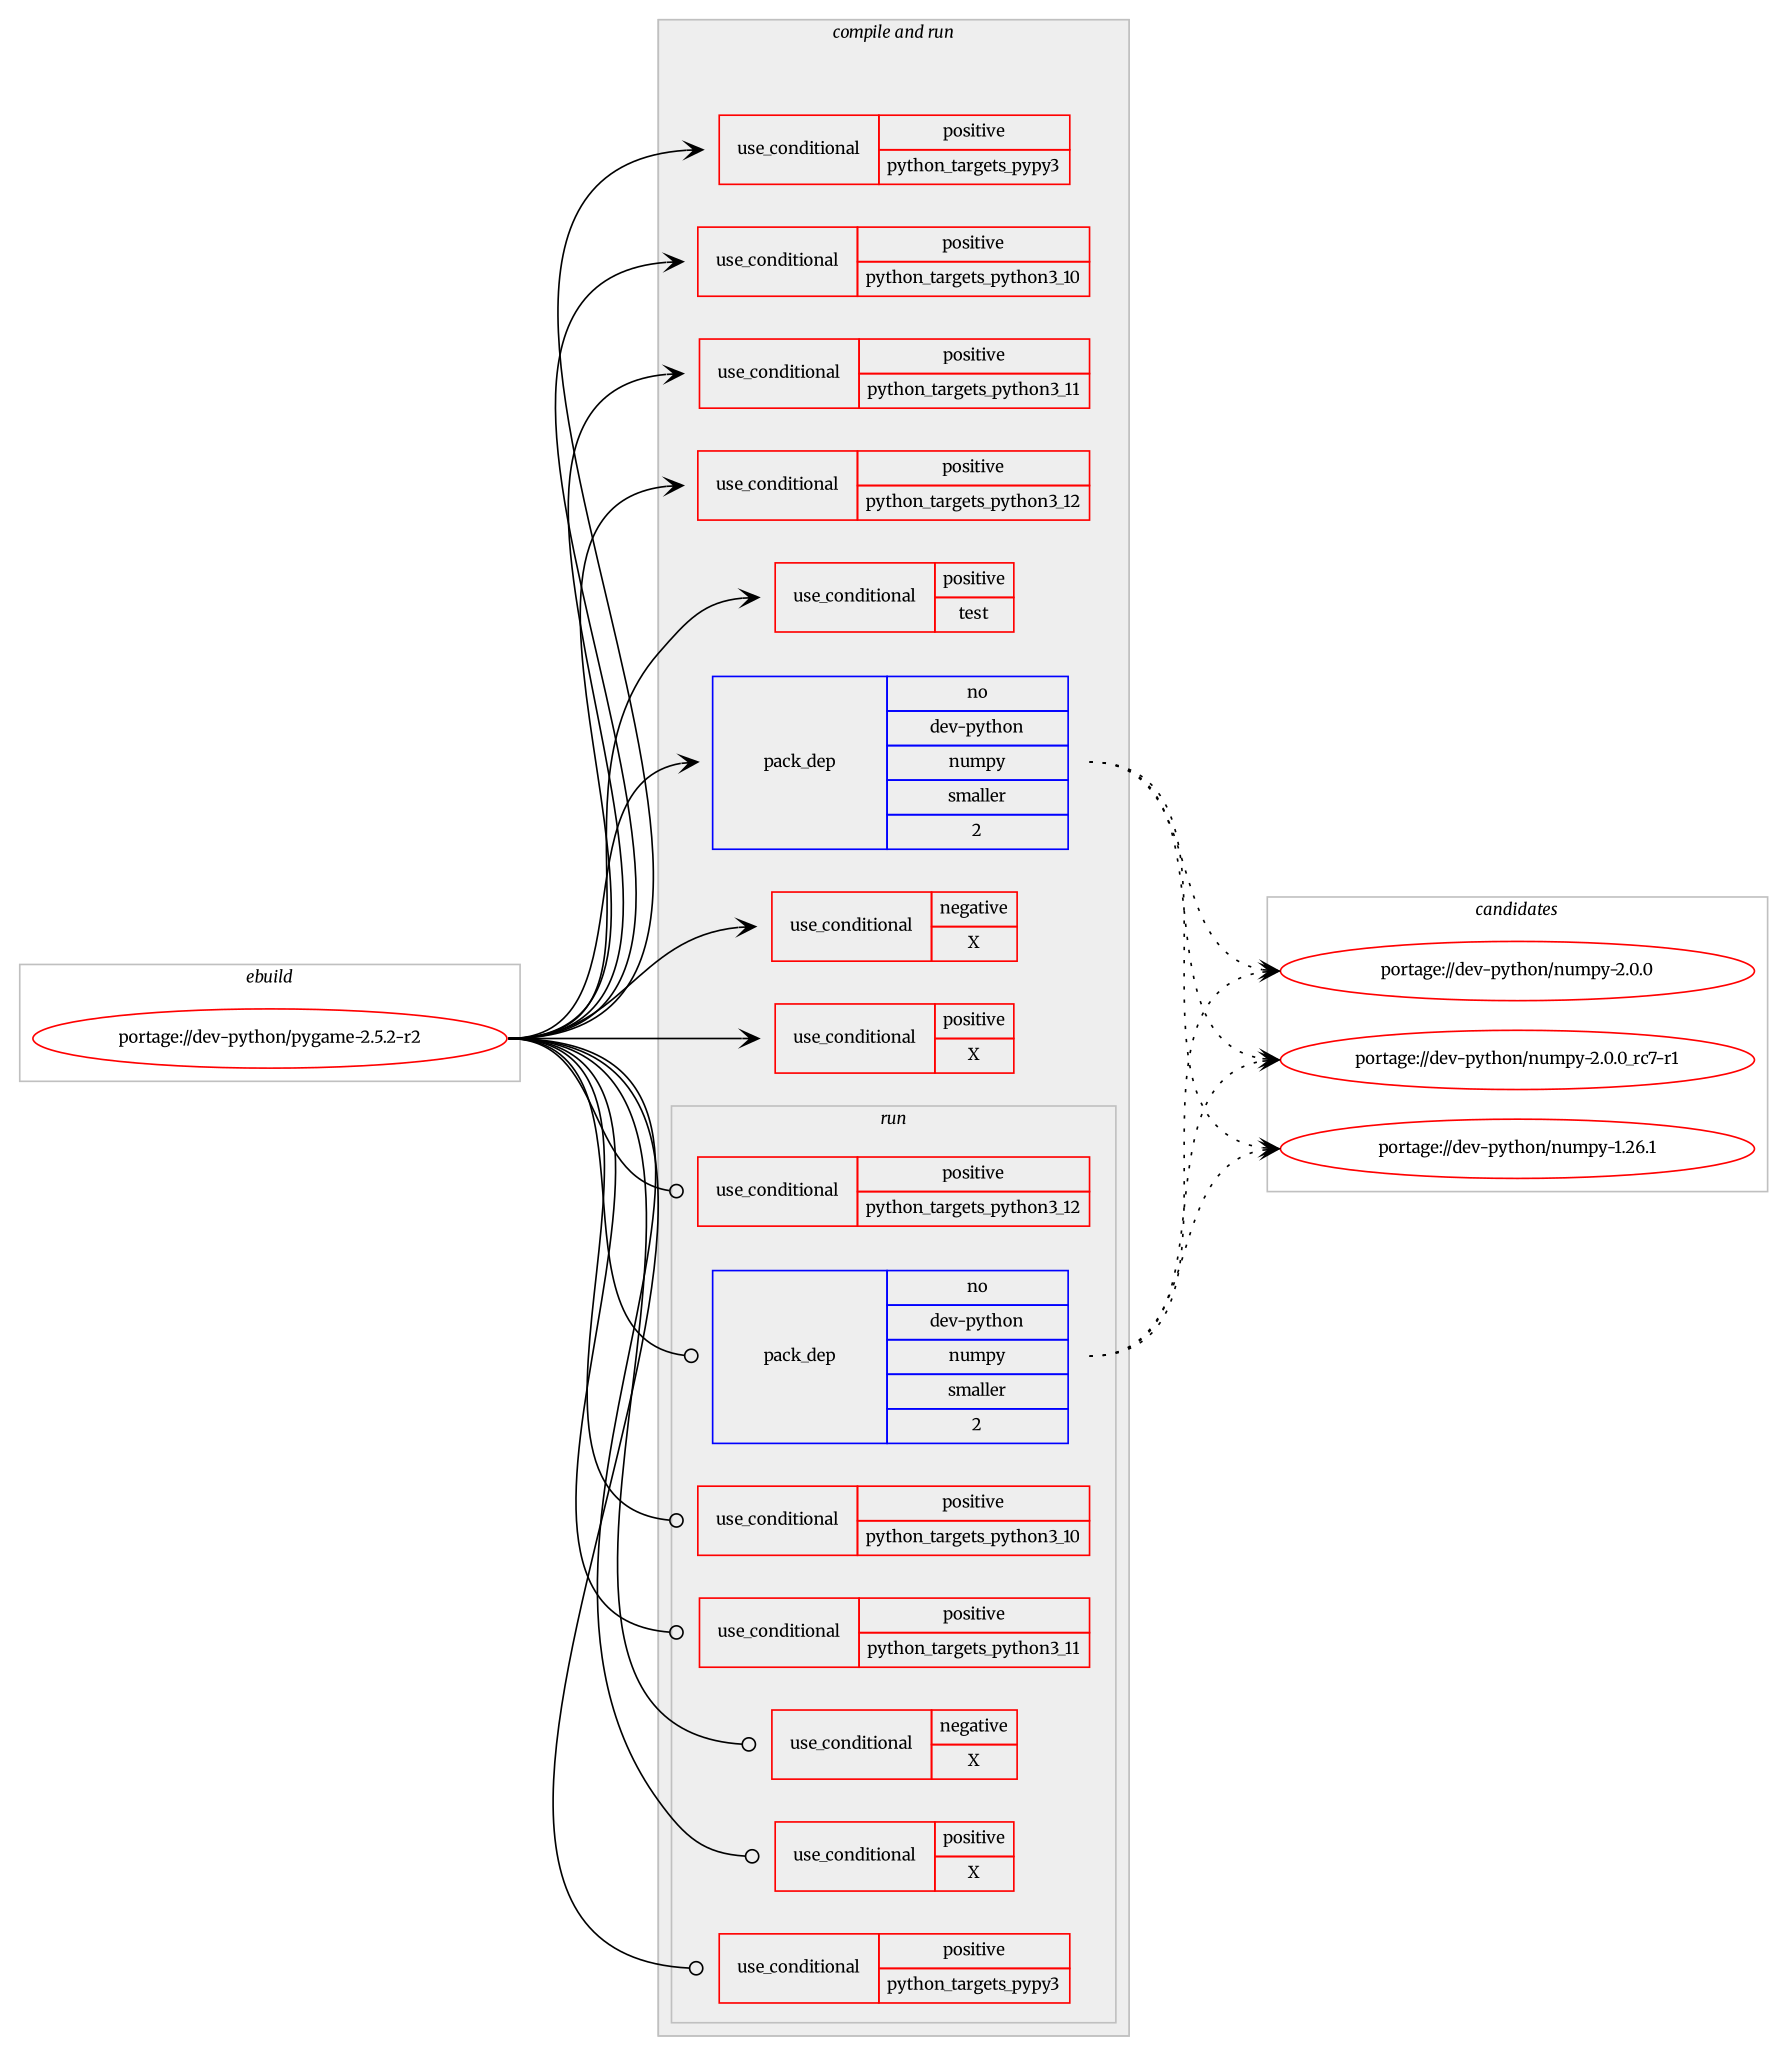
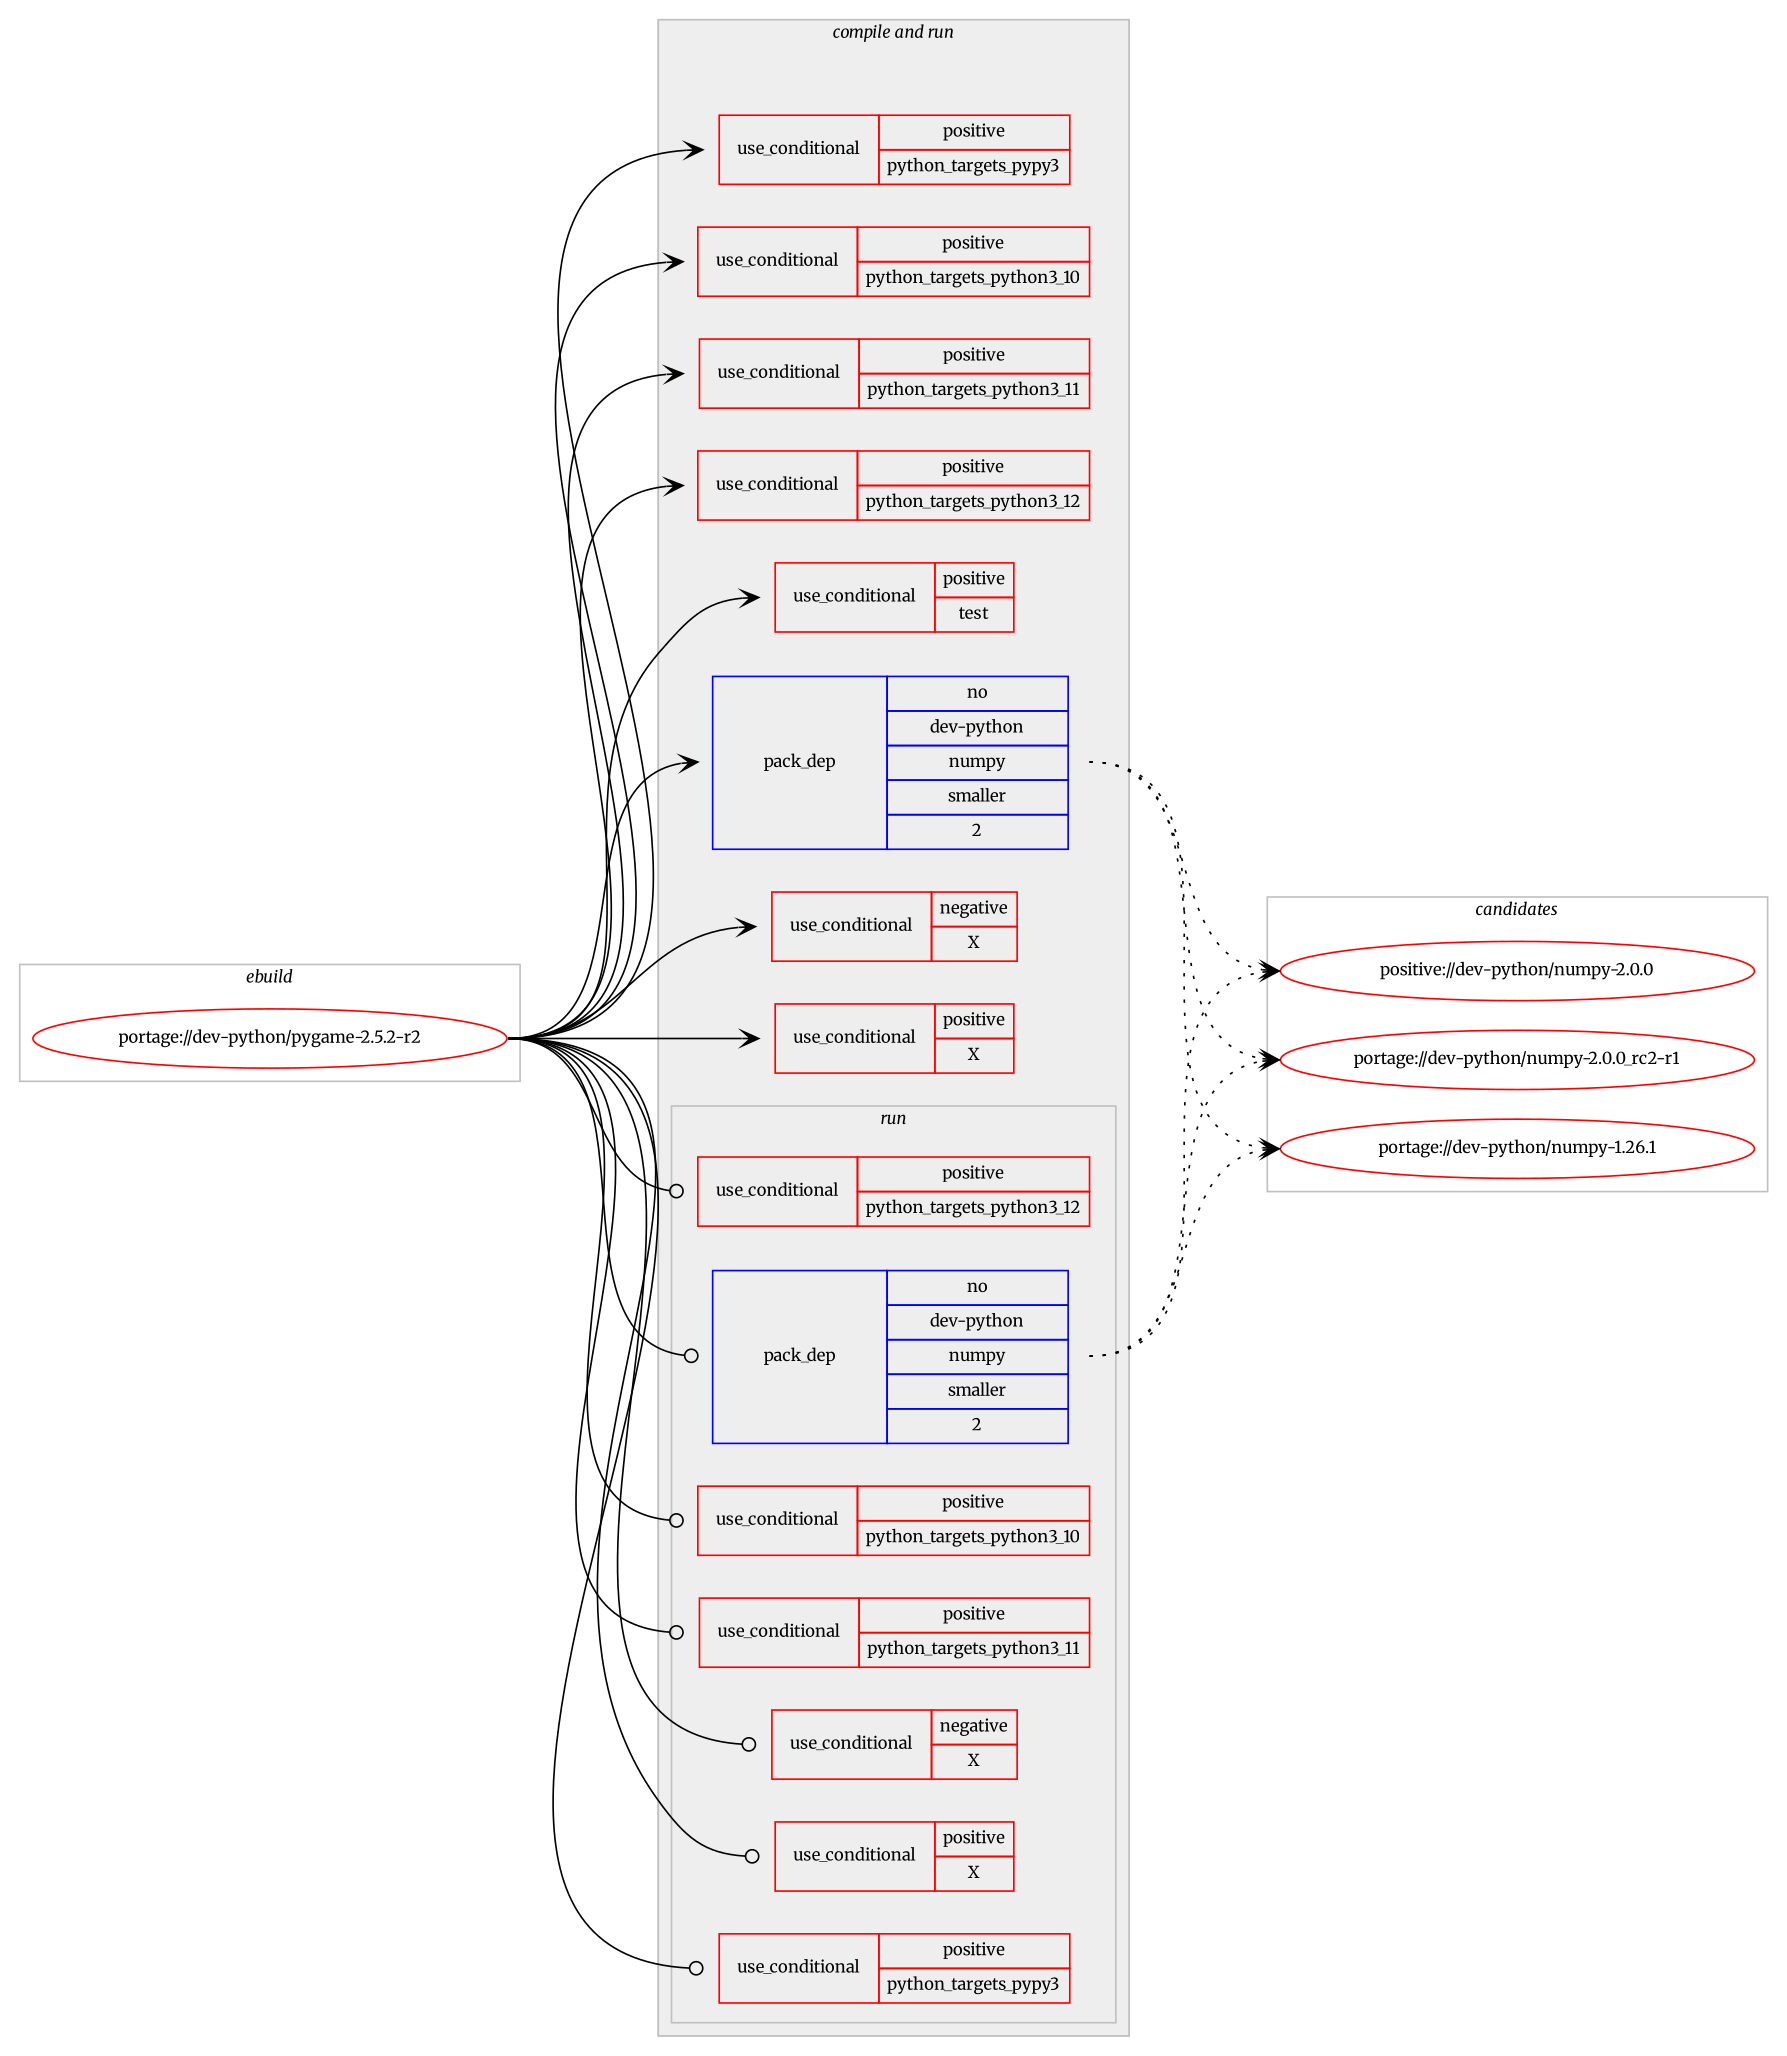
  digraph {
    compound=true
    concentrate=true
    fontname=Merriweather
    fontsize=10
    newrank=true
    rankdir=LR
    ranksep=1.5
    node [color=red fontname=Merriweather fontsize=10 shape=none]
    edge [arrowhead=vee fontname=Merriweather headport=w style=solid tailport=e weight=20]
    n1 [label="portage://dev-python/pygame-2.5.2-r2" width=4 shape=""]
    n2 [label=<<TABLE BORDER="0" CELLBORDER="1" CELLSPACING="0" CELLPADDING="4"><TR><TD ROWSPAN="3" CELLPADDING="10">use_conditional</TD></TR><TR><TD>negative</TD></TR><TR><TD>X</TD></TR></TABLE>>]
    n3 [label=<<TABLE BORDER="0" CELLBORDER="1" CELLSPACING="0" CELLPADDING="4"><TR><TD ROWSPAN="3" CELLPADDING="10">use_conditional</TD></TR><TR><TD>positive</TD></TR><TR><TD>X</TD></TR></TABLE>>]
    n4 [label=<<TABLE BORDER="0" CELLBORDER="1" CELLSPACING="0" CELLPADDING="4"><TR><TD ROWSPAN="3" CELLPADDING="10">use_conditional</TD></TR><TR><TD>positive</TD></TR><TR><TD>python_targets_pypy3</TD></TR></TABLE>>]
    n5 [label=<<TABLE BORDER="0" CELLBORDER="1" CELLSPACING="0" CELLPADDING="4"><TR><TD ROWSPAN="3" CELLPADDING="10">use_conditional</TD></TR><TR><TD>positive</TD></TR><TR><TD>python_targets_python3_10</TD></TR></TABLE>>]
    n6 [label=<<TABLE BORDER="0" CELLBORDER="1" CELLSPACING="0" CELLPADDING="4"><TR><TD ROWSPAN="3" CELLPADDING="10">use_conditional</TD></TR><TR><TD>positive</TD></TR><TR><TD>python_targets_python3_11</TD></TR></TABLE>>]
    n7 [label=<<TABLE BORDER="0" CELLBORDER="1" CELLSPACING="0" CELLPADDING="4"><TR><TD ROWSPAN="3" CELLPADDING="10">use_conditional</TD></TR><TR><TD>positive</TD></TR><TR><TD>python_targets_python3_12</TD></TR></TABLE>>]
    n8 [label=<<TABLE BORDER="0" CELLBORDER="1" CELLSPACING="0" CELLPADDING="4"><TR><TD ROWSPAN="3" CELLPADDING="10">use_conditional</TD></TR><TR><TD>positive</TD></TR><TR><TD>test</TD></TR></TABLE>>]
    n9 [color=blue label=<<TABLE BORDER="0" CELLBORDER="1" CELLSPACING="0" CELLPADDING="4" WIDTH="220"><TR><TD ROWSPAN="6" CELLPADDING="30">pack_dep</TD></TR><TR><TD WIDTH="110">no</TD></TR><TR><TD>dev-python</TD></TR><TR><TD>numpy</TD></TR><TR><TD>smaller</TD></TR><TR><TD>2</TD></TR></TABLE>>]
    n10 [label=<<TABLE BORDER="0" CELLBORDER="1" CELLSPACING="0" CELLPADDING="4"><TR><TD ROWSPAN="3" CELLPADDING="10">use_conditional</TD></TR><TR><TD>positive</TD></TR><TR><TD>python_targets_python3_10</TD></TR></TABLE>>]
    n11 [label=<<TABLE BORDER="0" CELLBORDER="1" CELLSPACING="0" CELLPADDING="4"><TR><TD ROWSPAN="3" CELLPADDING="10">use_conditional</TD></TR><TR><TD>positive</TD></TR><TR><TD>python_targets_python3_11</TD></TR></TABLE>>]
    n12 [label=<<TABLE BORDER="0" CELLBORDER="1" CELLSPACING="0" CELLPADDING="4"><TR><TD ROWSPAN="3" CELLPADDING="10">use_conditional</TD></TR><TR><TD>negative</TD></TR><TR><TD>X</TD></TR></TABLE>>]
    n13 [label=<<TABLE BORDER="0" CELLBORDER="1" CELLSPACING="0" CELLPADDING="4"><TR><TD ROWSPAN="3" CELLPADDING="10">use_conditional</TD></TR><TR><TD>positive</TD></TR><TR><TD>X</TD></TR></TABLE>>]
    n14 [label=<<TABLE BORDER="0" CELLBORDER="1" CELLSPACING="0" CELLPADDING="4"><TR><TD ROWSPAN="3" CELLPADDING="10">use_conditional</TD></TR><TR><TD>positive</TD></TR><TR><TD>python_targets_pypy3</TD></TR></TABLE>>]
    n15 [label=<<TABLE BORDER="0" CELLBORDER="1" CELLSPACING="0" CELLPADDING="4"><TR><TD ROWSPAN="3" CELLPADDING="10">use_conditional</TD></TR><TR><TD>positive</TD></TR><TR><TD>python_targets_python3_12</TD></TR></TABLE>>]
    n16 [color=blue label=<<TABLE BORDER="0" CELLBORDER="1" CELLSPACING="0" CELLPADDING="4" WIDTH="220"><TR><TD ROWSPAN="6" CELLPADDING="30">pack_dep</TD></TR><TR><TD WIDTH="110">no</TD></TR><TR><TD>dev-python</TD></TR><TR><TD>numpy</TD></TR><TR><TD>smaller</TD></TR><TR><TD>2</TD></TR></TABLE>>]
    n17 [label="portage://dev-python/numpy-1.26.1" width=4 shape=""]
-   n18 [label="portage://dev-python/numpy-2.0.0" width=4 shape=""]
-   n19 [label="portage://dev-python/numpy-2.0.0_rc7-r1" width=4 shape=""]
+   n18 [label="positive://dev-python/numpy-2.0.0" width=4 shape=""]
+   n19 [label="portage://dev-python/numpy-2.0.0_rc2-r1" width=4 shape=""]
    subgraph cluster_1 {
      color=gray
      label=<<i>ebuild</i>>
      rank=same
      n1
    }
    subgraph cluster_2 {
      color=gray
      label=<<i>dependencies</i>>
      subgraph cluster_3 {
        color=gray
        fillcolor="#eeeeee"
        label=<<i>compile</i>>
        style=filled
        subgraph sub_4 {
          color=gray
          fillcolor="#eeeeee"
          label=<<i>compile</i>>
          style=filled
          n2
        }
        subgraph sub_5 {
          color=gray
          fillcolor="#eeeeee"
          label=<<i>compile</i>>
          style=filled
          n3
        }
        subgraph sub_6 {
          color=gray
          fillcolor="#eeeeee"
          label=<<i>compile</i>>
          style=filled
          n4
        }
        subgraph sub_7 {
          color=gray
          fillcolor="#eeeeee"
          label=<<i>compile</i>>
          style=filled
          n5
        }
        subgraph sub_8 {
          color=gray
          fillcolor="#eeeeee"
          label=<<i>compile</i>>
          style=filled
          n6
        }
        subgraph sub_9 {
          color=gray
          fillcolor="#eeeeee"
          label=<<i>compile</i>>
          style=filled
          n7
        }
        subgraph sub_10 {
          color=gray
          fillcolor="#eeeeee"
          label=<<i>compile</i>>
          style=filled
          n8
        }
        subgraph sub_11 {
          color=gray
          fillcolor="#eeeeee"
          label=<<i>compile</i>>
          style=filled
          n9
        }
      }
      subgraph cluster_12 {
        color=gray
        fillcolor="#eeeeee"
        label=<<i>compile and run</i>>
        style=filled
      }
      subgraph cluster_13 {
        color=gray
        fillcolor="#eeeeee"
        label=<<i>run</i>>
        style=filled
        subgraph sub_14 {
          color=gray
          fillcolor="#eeeeee"
          label=<<i>run</i>>
          style=filled
          n10
        }
        subgraph sub_15 {
          color=gray
          fillcolor="#eeeeee"
          label=<<i>run</i>>
          style=filled
          n11
        }
        subgraph sub_16 {
          color=gray
          fillcolor="#eeeeee"
          label=<<i>run</i>>
          style=filled
          n12
        }
        subgraph sub_17 {
          color=gray
          fillcolor="#eeeeee"
          label=<<i>run</i>>
          style=filled
          n13
        }
        subgraph sub_18 {
          color=gray
          fillcolor="#eeeeee"
          label=<<i>run</i>>
          style=filled
          n14
        }
        subgraph sub_19 {
          color=gray
          fillcolor="#eeeeee"
          label=<<i>run</i>>
          style=filled
          n15
        }
        subgraph sub_20 {
          color=gray
          fillcolor="#eeeeee"
          label=<<i>run</i>>
          style=filled
          n16
        }
      }
    }
    subgraph cluster_21 {
      color=gray
      label=<<i>candidates</i>>
      rank=same
      subgraph sub_22 {
        color=black
        label=<<i>candidates</i>>
        nodesep=1
        rank=same
        n17
        n18
        n19
      }
      subgraph sub_23 {
        color=black
        label=<<i>candidates</i>>
        nodesep=1
        rank=same
        n17
        n18
        n19
      }
    }
    n1 -> n2
    n1 -> n3
    n1 -> n4
    n1 -> n5
    n1 -> n6
    n1 -> n7
    n1 -> n8
    n1 -> n9
    n1 -> n10 [arrowhead=odot]
    n1 -> n11 [arrowhead=odot]
    n1 -> n12 [arrowhead=odot]
    n1 -> n13 [arrowhead=odot]
    n1 -> n14 [arrowhead=odot]
    n1 -> n15 [arrowhead=odot]
    n1 -> n16 [arrowhead=odot]
    n9 -> n17 [style=dotted weight=100]
    n9 -> n18 [style=dotted weight=100]
    n9 -> n19 [style=dotted weight=100]
    n16 -> n17 [style=dotted weight=100]
    n16 -> n18 [style=dotted weight=100]
    n16 -> n19 [style=dotted weight=100]
  }
